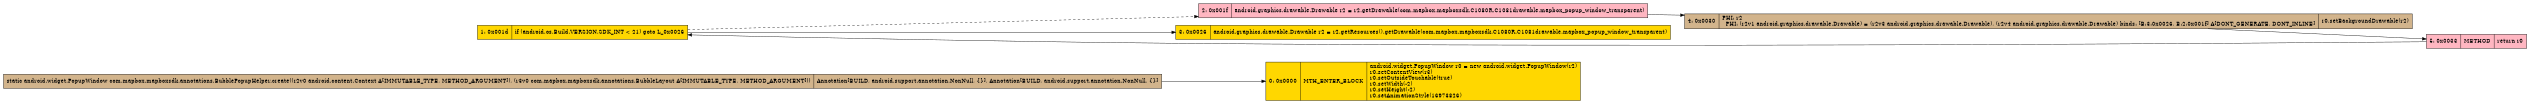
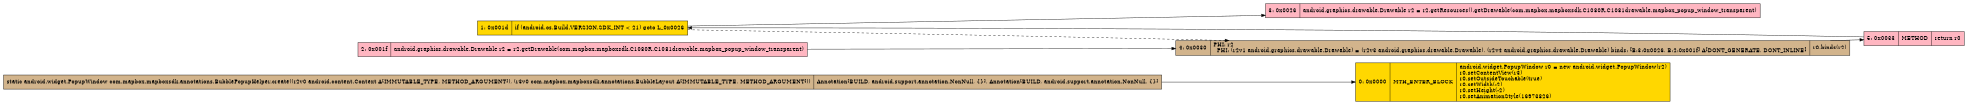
  digraph {
    rankdir=LR
    node [fillcolor=lightpink shape=record style=filled]
    n1 [fillcolor=gold label="{0\:\ 0x0000|MTH_ENTER_BLOCK\l|android.widget.PopupWindow r0 = new android.widget.PopupWindow(r2)\lr0.setContentView(r3)\lr0.setOutsideTouchable(true)\lr0.setWidth(\-2)\lr0.setHeight(\-2)\lr0.setAnimationStyle(16973826)\l}"]
    n2 [fillcolor=gold label="{1\:\ 0x001d|if (android.os.Build.VERSION.SDK_INT \< 21) goto L_0x0026\l}"]
    n3 [label="{2\:\ 0x001f|android.graphics.drawable.Drawable r2 = r2.getDrawable(com.mapbox.mapboxsdk.C1080R.C1081drawable.mapbox_popup_window_transparent)\l}"]
-   n4 [fillcolor=gold label="{3\:\ 0x0026|android.graphics.drawable.Drawable r2 = r2.getResources().getDrawable(com.mapbox.mapboxsdk.C1080R.C1081drawable.mapbox_popup_window_transparent)\l}"]
-   n5 [fillcolor=tan label="{4\:\ 0x0030|PHI: r2 \l  PHI: (r2v1 android.graphics.drawable.Drawable) = (r2v3 android.graphics.drawable.Drawable), (r2v4 android.graphics.drawable.Drawable) binds: [B:3:0x0026, B:2:0x001f] A[DONT_GENERATE, DONT_INLINE]\l|r0.setBackgroundDrawable(r2)\l}"]
+   n4 [label="{3\:\ 0x0026|android.graphics.drawable.Drawable r2 = r2.getResources().getDrawable(com.mapbox.mapboxsdk.C1080R.C1081drawable.mapbox_popup_window_transparent)\l}"]
+   n5 [fillcolor=tan label="{4\:\ 0x0030|PHI: r2 \l  PHI: (r2v1 android.graphics.drawable.Drawable) = (r2v3 android.graphics.drawable.Drawable), (r2v4 android.graphics.drawable.Drawable) binds: [B:3:0x0026, B:2:0x001f] A[DONT_GENERATE, DONT_INLINE]\l|r0.binds(r2)\l}"]
    n6 [label="{5\:\ 0x0033|METHOD\l|return r0\l}"]
    n7 [fillcolor=tan label="{static android.widget.PopupWindow com.mapbox.mapboxsdk.annotations.BubblePopupHelper.create((r2v0 android.content.Context A[IMMUTABLE_TYPE, METHOD_ARGUMENT]), (r3v0 com.mapbox.mapboxsdk.annotations.BubbleLayout A[IMMUTABLE_TYPE, METHOD_ARGUMENT]))  | Annotation[BUILD, android.support.annotation.NonNull, \{\}], Annotation[BUILD, android.support.annotation.NonNull, \{\}]\l}"]
-   n2 -> n3 [style=dashed]
+   n2 -> n5 [style=dashed]
    n2 -> n4
    n3 -> n5
    n5 -> n6
    n6 -> n2
    n7 -> n1
  }
